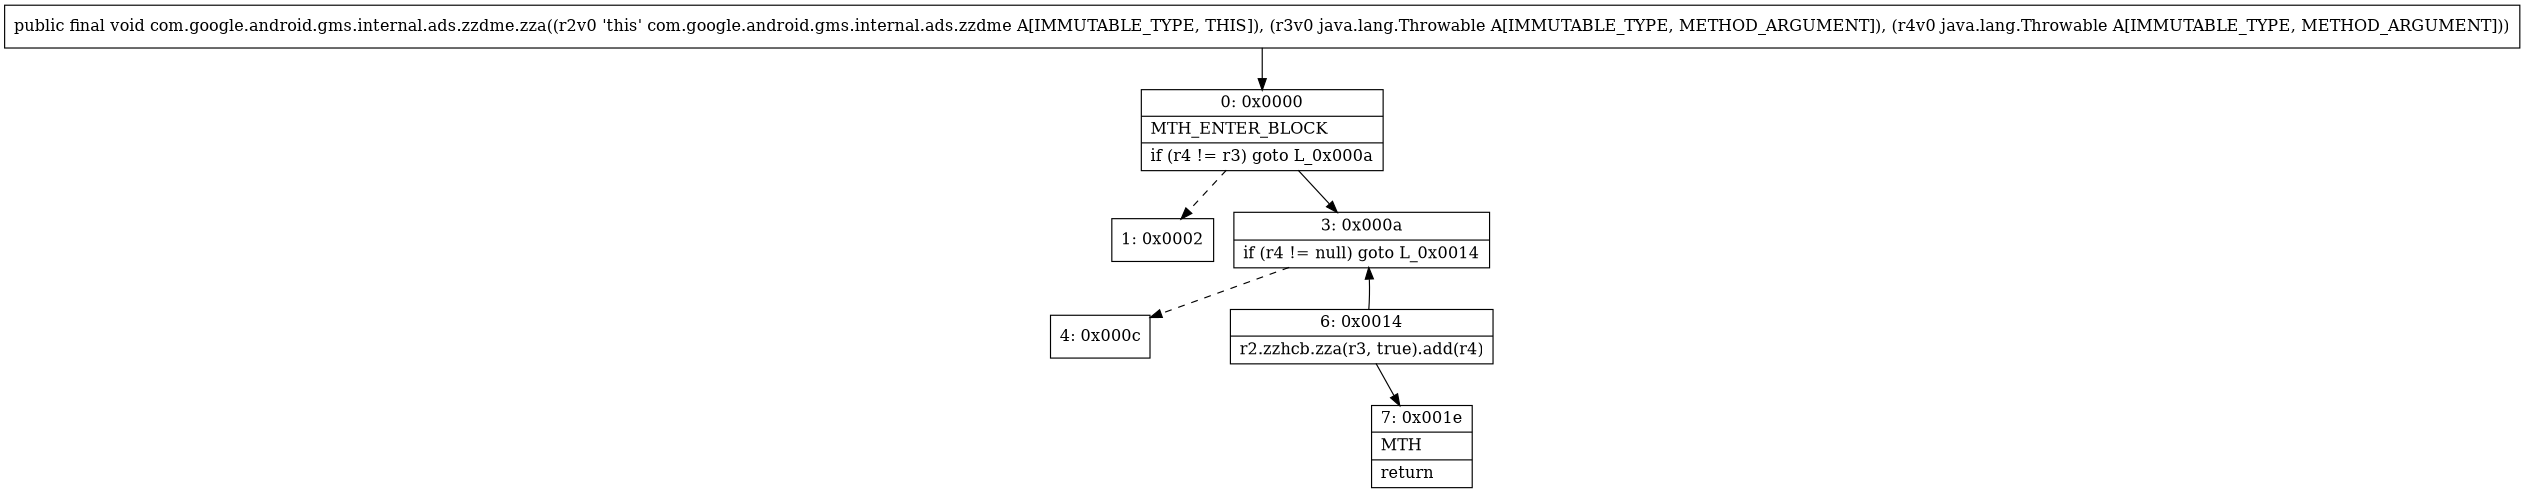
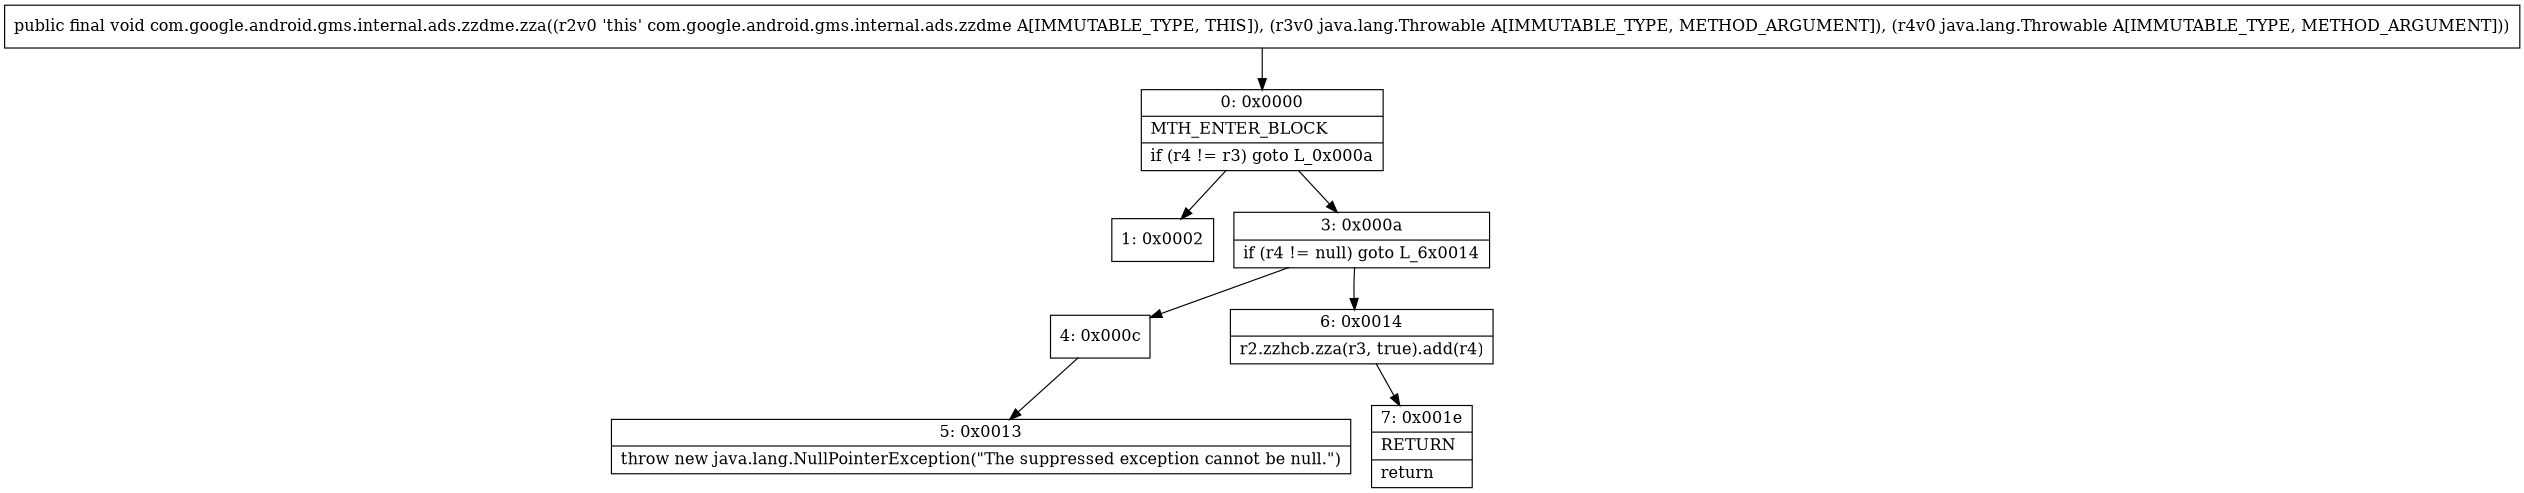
  digraph {
    node [shape=record]
    n1 [label="{0\:\ 0x0000|MTH_ENTER_BLOCK\l|if (r4 != r3) goto L_0x000a\l}"]
    n2 [label="{1\:\ 0x0002}"]
-   n3 [label="{3\:\ 0x000a|if (r4 != null) goto L_0x0014\l}"]
+   n3 [label="{3\:\ 0x000a|if (r4 != null) goto L_6x0014\l}"]
    n4 [label="{4\:\ 0x000c}"]
    n5 [label="{6\:\ 0x0014|r2.zzhcb.zza(r3, true).add(r4)\l}"]
-   n7 [label="{7\:\ 0x001e|MTH\l|return\l}"]
+   n6 [label="{5\:\ 0x0013|throw new java.lang.NullPointerException(\"The suppressed exception cannot be null.\")\l}"]
+   n7 [label="{7\:\ 0x001e|RETURN\l|return\l}"]
    n8 [label="{public final void com.google.android.gms.internal.ads.zzdme.zza((r2v0 'this' com.google.android.gms.internal.ads.zzdme A[IMMUTABLE_TYPE, THIS]), (r3v0 java.lang.Throwable A[IMMUTABLE_TYPE, METHOD_ARGUMENT]), (r4v0 java.lang.Throwable A[IMMUTABLE_TYPE, METHOD_ARGUMENT])) }"]
-   n1 -> n2 [style=dashed]
+   n1 -> n2 [style=solid]
    n1 -> n3
-   n3 -> n4 [style=dashed]
-   n5 -> n3
+   n3 -> n4 [style=solid]
+   n3 -> n5
+   n4 -> n6
    n5 -> n7
    n8 -> n1
  }
